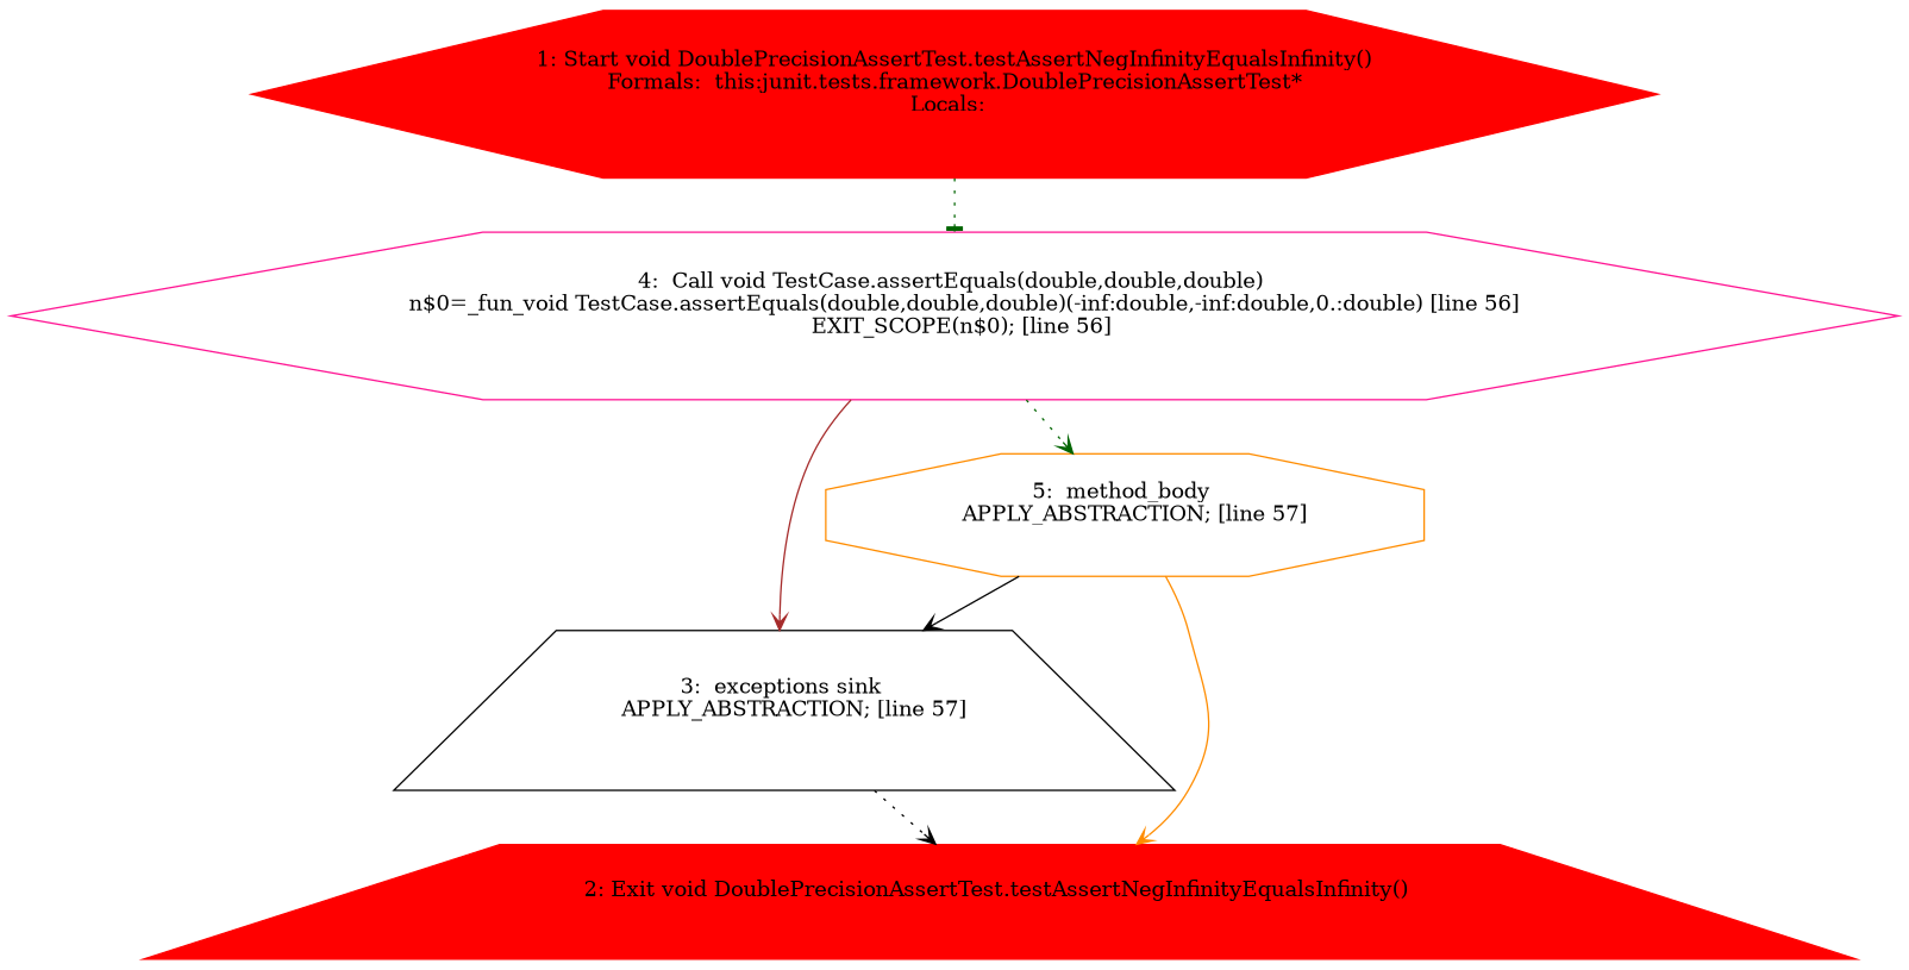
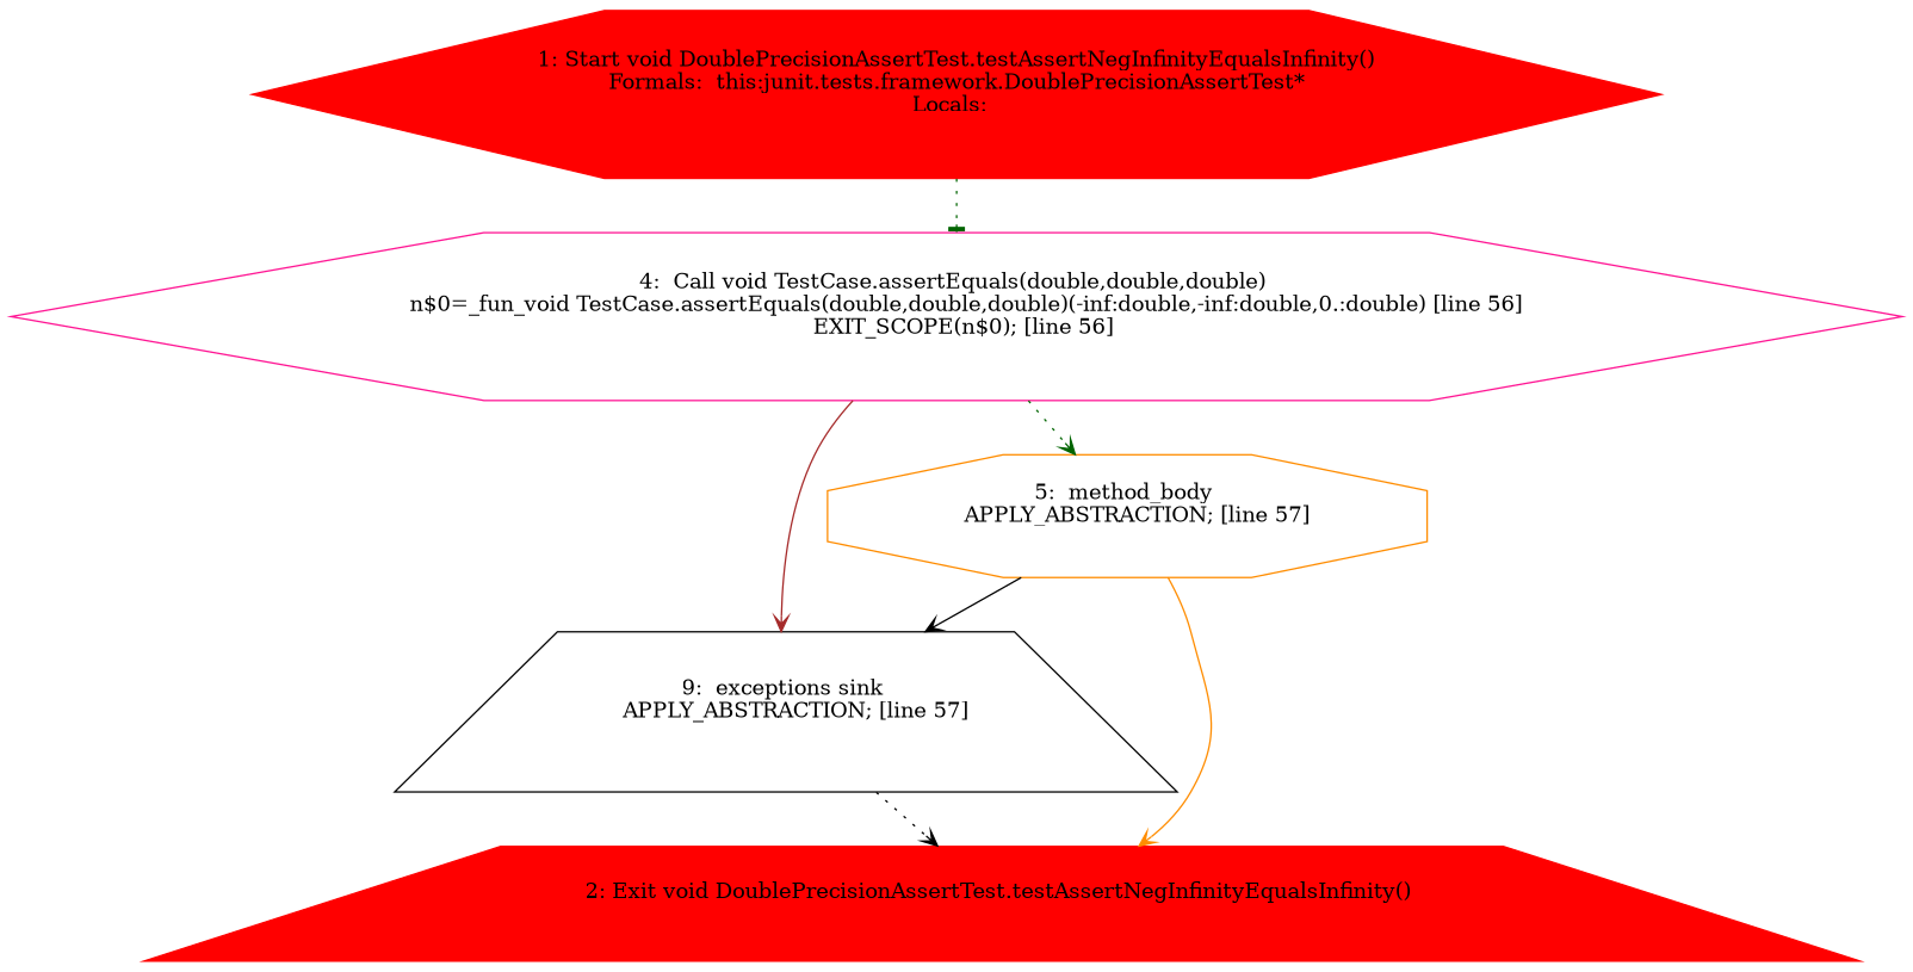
  digraph {
    node [color=red shape=hexagon]
    edge [color=darkgreen style=dotted arrowhead=vee]
    n1 [label="1: Start void DoublePrecisionAssertTest.testAssertNegInfinityEqualsInfinity()\nFormals:  this:junit.tests.framework.DoublePrecisionAssertTest*\nLocals:  \n  " style=filled]
    n2 [label="4:  Call void TestCase.assertEquals(double,double,double) \n   n$0=_fun_void TestCase.assertEquals(double,double,double)(-inf:double,-inf:double,0.:double) [line 56]\n  EXIT_SCOPE(n$0); [line 56]\n " color=deeppink]
-   n3 [label="3:  exceptions sink \n   APPLY_ABSTRACTION; [line 57]\n " shape=trapezium color=black]
+   n3 [label="9:  exceptions sink \n   APPLY_ABSTRACTION; [line 57]\n " shape=trapezium color=black]
    n4 [label="5:  method_body \n   APPLY_ABSTRACTION; [line 57]\n " shape=octagon color=darkorange]
    n5 [label="2: Exit void DoublePrecisionAssertTest.testAssertNegInfinityEqualsInfinity() \n  " style=filled shape=trapezium]
    n1 -> n2 [arrowhead=tee]
    n2 -> n3 [color=brown style=solid]
    n2 -> n4
    n3 -> n5 [color=black]
    n4 -> n3 [color=black style=solid]
    n4 -> n5 [color=darkorange style=solid]
  }
